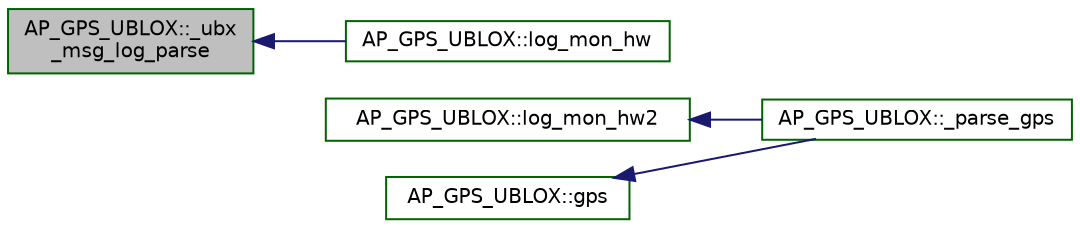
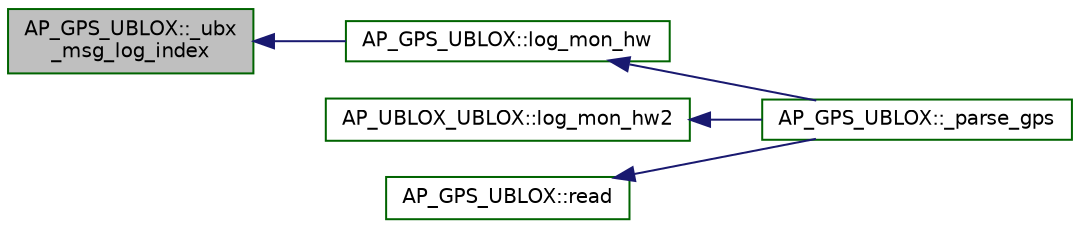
  digraph {
    rankdir=LR
    node [color=darkgreen fillcolor=white fontname=Helvetica fontsize=10 shape=record style=filled]
    edge [color=midnightblue dir=back fontname=Helvetica fontsize=10 labelfontname=Helvetica labelfontsize=10 style=solid]
-   n1 [fillcolor=grey75 fontcolor=black height=0.2 label="AP_GPS_UBLOX::_ubx\l_msg_log_parse" width=0.4]
+   n1 [fillcolor=grey75 fontcolor=black height=0.2 label="AP_GPS_UBLOX::_ubx\l_msg_log_index" width=0.4]
    n2 [height=0.2 label="AP_GPS_UBLOX::log_mon_hw" width=0.4]
    n3 [height=0.2 label="AP_GPS_UBLOX::_parse_gps" width=0.4]
-   n4 [height=0.2 label="AP_GPS_UBLOX::log_mon_hw2" width=0.4]
-   n5 [height=0.2 label="AP_GPS_UBLOX::gps" width=0.4]
+   n4 [height=0.2 label="AP_UBLOX_UBLOX::log_mon_hw2" width=0.4]
+   n5 [height=0.2 label="AP_GPS_UBLOX::read" width=0.4]
    n1 -> n2
+   n2 -> n3
    n4 -> n3
    n5 -> n3
  }
